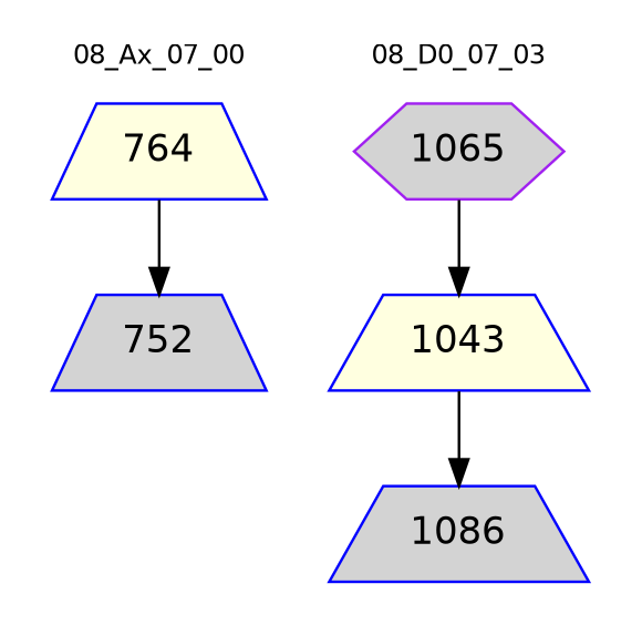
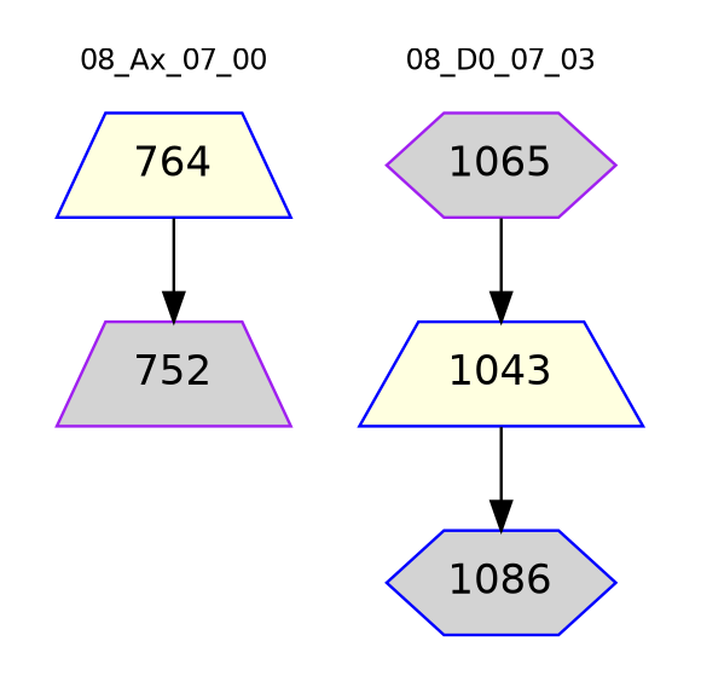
  digraph {
    fontname="DejaVu Sans"
    node [color=blue fillcolor=lightgrey fontname="DejaVu Sans" shape=trapezium style=filled]
    edge [color=black fontname="DejaVu Sans"]
    n1 [fillcolor=lightyellow label=764]
-   n2 [label=752]
+   n2 [color=purple label=752]
    n3 [color=purple label=1065 shape=hexagon]
    n4 [fillcolor=lightyellow label=1043]
-   n5 [label=1086]
+   n5 [label=1086 shape=hexagon]
    subgraph cluster_1 {
      color=white
      fontsize=10
      label="08_Ax_07_00"
      n1
      n2
    }
    subgraph cluster_2 {
      color=white
      fontsize=10
      label="08_D0_07_03"
      n3
      n4
      n5
    }
    n1 -> n2
    n3 -> n4
    n4 -> n5
  }
